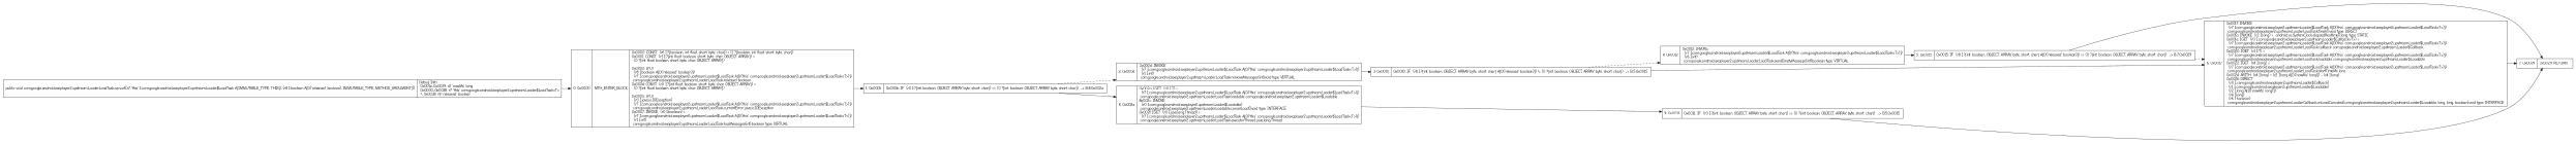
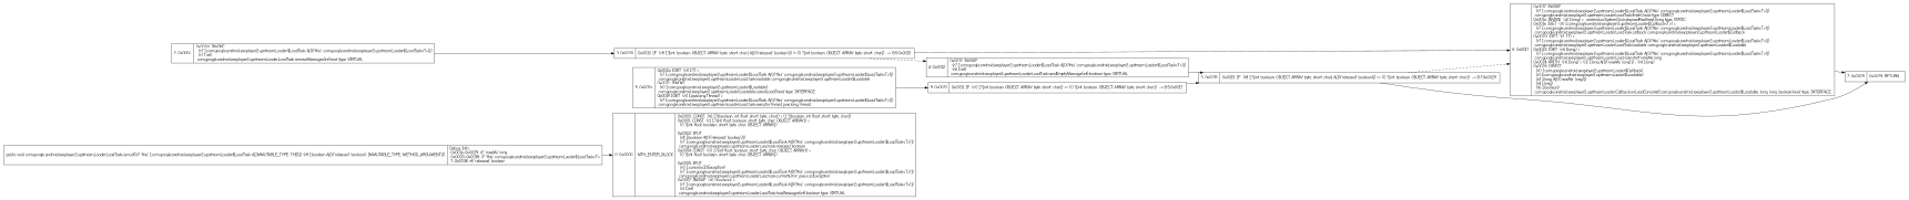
  digraph {
    fontname="Comic Neue"
    rankdir=LR
    node [fontname="Comic Neue" shape=record]
    edge [fontname="Comic Neue"]
-   n1 [label="{0\:\ 0x0000|MTH_ENTER_BLOCK\l|0x0000: CONST  (r6 I:?[boolean, int, float, short, byte, char]) = (1 ?[boolean, int, float, short, byte, char]) \l0x0001: CONST  (r1 I:?[int, float, boolean, short, byte, char, OBJECT, ARRAY]) = \l  (0 ?[int, float, boolean, short, byte, char, OBJECT, ARRAY])\l \l0x0002: IPUT  \l  (r8 I:boolean A[D('released' boolean)])\l  (r7 I:com.google.android.exoplayer2.upstream.Loader$LoadTask A[D('this' com.google.android.exoplayer2.upstream.Loader$LoadTask\<T\>)])\l com.google.android.exoplayer2.upstream.Loader.LoadTask.released boolean \l0x0004: CONST  (r0 I:?[int, float, boolean, short, byte, char, OBJECT, ARRAY]) = \l  (0 ?[int, float, boolean, short, byte, char, OBJECT, ARRAY])\l \l0x0005: IPUT  \l  (r0 I:java.io.IOException)\l  (r7 I:com.google.android.exoplayer2.upstream.Loader$LoadTask A[D('this' com.google.android.exoplayer2.upstream.Loader$LoadTask\<T\>)])\l com.google.android.exoplayer2.upstream.Loader.LoadTask.currentError java.io.IOException \l0x0007: INVOKE  (r0 I:boolean) = \l  (r7 I:com.google.android.exoplayer2.upstream.Loader$LoadTask A[D('this' com.google.android.exoplayer2.upstream.Loader$LoadTask\<T\>)])\l  (r1 I:int)\l com.google.android.exoplayer2.upstream.Loader.LoadTask.hasMessages(int):boolean type: VIRTUAL \l}"]
-   n2 [label="{1\:\ 0x000b|0x000b: IF  (r0 I:?[int, boolean, OBJECT, ARRAY, byte, short, char]) == (0 ?[int, boolean, OBJECT, ARRAY, byte, short, char])  \-\> B:8:0x002a \l}"]
+   n1 [label="{0\:\ 0x0000|MTH_ENTER_BLOCK\l|0x0000: CONST  (r6 I:?[boolean, int, float, short, byte, char]) = (1 ?[boolean, int, float, short, byte, char]) \l0x0001: CONST  (r1 I:?[int, float, boolean, short, byte, char, OBJECT, ARRAY]) = \l  (0 ?[int, float, boolean, short, byte, char, OBJECT, ARRAY])\l \l0x0002: IPUT  \l  (r8 I:boolean A[D('released' boolean)])\l  (r7 I:com.google.android.exoplayer2.upstream.Loader$LoadTask A[D('this' com.google.android.exoplayer2.upstream.Loader$LoadTask\<T\>)])\l com.google.android.exoplayer2.upstream.Loader.LoadTask.released boolean \l0x0004: CONST  (r0 I:?[int, float, boolean, short, byte, char, OBJECT, ARRAY]) = \l  (0 ?[int, float, boolean, short, byte, char, OBJECT, ARRAY])\l \l0x0005: IPUT  \l  (r0 I:cancel.io.IOException)\l  (r7 I:com.google.android.exoplayer2.upstream.Loader$LoadTask A[D('this' com.google.android.exoplayer2.upstream.Loader$LoadTask\<T\>)])\l com.google.android.exoplayer2.upstream.Loader.LoadTask.currentError java.io.IOException \l0x0007: INVOKE  (r0 I:boolean) = \l  (r7 I:com.google.android.exoplayer2.upstream.Loader$LoadTask A[D('this' com.google.android.exoplayer2.upstream.Loader$LoadTask\<T\>)])\l  (r1 I:int)\l com.google.android.exoplayer2.upstream.Loader.LoadTask.hasMessages(int):boolean type: VIRTUAL \l}"]
    n3 [label="{2\:\ 0x000d|0x000d: INVOKE  \l  (r7 I:com.google.android.exoplayer2.upstream.Loader$LoadTask A[D('this' com.google.android.exoplayer2.upstream.Loader$LoadTask\<T\>)])\l  (r1 I:int)\l com.google.android.exoplayer2.upstream.Loader.LoadTask.removeMessages(int):void type: VIRTUAL \l}"]
-   n4 [label="{8\:\ 0x002a|0x002a: IGET  (r0 I:T) = \l  (r7 I:com.google.android.exoplayer2.upstream.Loader$LoadTask A[D('this' com.google.android.exoplayer2.upstream.Loader$LoadTask\<T\>)])\l com.google.android.exoplayer2.upstream.Loader.LoadTask.loadable com.google.android.exoplayer2.upstream.Loader$Loadable \l8x002c: INVOKE  \l  (r0 I:com.google.android.exoplayer2.upstream.Loader$Loadable)\l com.google.android.exoplayer2.upstream.Loader.Loadable.cancelLoad():void type: INTERFACE \l0x002f: IGET  (r0 I:java.lang.Thread) = \l  (r7 I:com.google.android.exoplayer2.upstream.Loader$LoadTask A[D('this' com.google.android.exoplayer2.upstream.Loader$LoadTask\<T\>)])\l com.google.android.exoplayer2.upstream.Loader.LoadTask.executorThread java.lang.Thread \l}"]
+   n4 [label="{8\:\ 0x002a|0x002a: IGET  (r0 I:T) = \l  (r7 I:com.google.android.exoplayer2.upstream.Loader$LoadTask A[D('this' com.google.android.exoplayer2.upstream.Loader$LoadTask\<T\>)])\l com.google.android.exoplayer2.upstream.Loader.LoadTask.loadable com.google.android.exoplayer2.upstream.Loader$Loadable \l0x002c: INVOKE  \l  (r0 I:com.google.android.exoplayer2.upstream.Loader$Loadable)\l com.google.android.exoplayer2.upstream.Loader.Loadable.cancelLoad():void type: INTERFACE \l0x002f: IGET  (r0 I:java.lang.Thread) = \l  (r7 I:com.google.android.exoplayer2.upstream.Loader$LoadTask A[D('this' com.google.android.exoplayer2.upstream.Loader$LoadTask\<T\>)])\l com.google.android.exoplayer2.upstream.Loader.LoadTask.executorThread java.lang.Thread \l}"]
    n5 [label="{3\:\ 0x0010|0x0010: IF  (r8 I:?[int, boolean, OBJECT, ARRAY, byte, short, char] A[D('released' boolean)]) != (0 ?[int, boolean, OBJECT, ARRAY, byte, short, char])  \-\> B:5:0x0015 \l}"]
    n6 [label="{9\:\ 0x0031|0x0031: IF  (r0 I:?[int, boolean, OBJECT, ARRAY, byte, short, char]) == (0 ?[int, boolean, OBJECT, ARRAY, byte, short, char])  \-\> B:5:0x0015 \l}"]
    n7 [label="{4\:\ 0x0012|0x0012: INVOKE  \l  (r7 I:com.google.android.exoplayer2.upstream.Loader$LoadTask A[D('this' com.google.android.exoplayer2.upstream.Loader$LoadTask\<T\>)])\l  (r6 I:int)\l com.google.android.exoplayer2.upstream.Loader.LoadTask.sendEmptyMessage(int):boolean type: VIRTUAL \l}"]
    n8 [label="{6\:\ 0x0017|0x0017: INVOKE  \l  (r7 I:com.google.android.exoplayer2.upstream.Loader$LoadTask A[D('this' com.google.android.exoplayer2.upstream.Loader$LoadTask\<T\>)])\l com.google.android.exoplayer2.upstream.Loader.LoadTask.finish():void type: DIRECT \l0x001a: INVOKE  (r2 I:long) =  android.os.SystemClock.elapsedRealtime():long type: STATIC \l0x001e: IGET  (r0 I:com.google.android.exoplayer2.upstream.Loader$Callback\<T\>) = \l  (r7 I:com.google.android.exoplayer2.upstream.Loader$LoadTask A[D('this' com.google.android.exoplayer2.upstream.Loader$LoadTask\<T\>)])\l com.google.android.exoplayer2.upstream.Loader.LoadTask.callback com.google.android.exoplayer2.upstream.Loader$Callback \l0x0020: IGET  (r1 I:T) = \l  (r7 I:com.google.android.exoplayer2.upstream.Loader$LoadTask A[D('this' com.google.android.exoplayer2.upstream.Loader$LoadTask\<T\>)])\l com.google.android.exoplayer2.upstream.Loader.LoadTask.loadable com.google.android.exoplayer2.upstream.Loader$Loadable \l0x0022: IGET  (r4 I:long) = \l  (r7 I:com.google.android.exoplayer2.upstream.Loader$LoadTask A[D('this' com.google.android.exoplayer2.upstream.Loader$LoadTask\<T\>)])\l com.google.android.exoplayer2.upstream.Loader.LoadTask.startTimeMs long \l0x0024: ARITH  (r4 I:long) = (r2 I:long A[D('nowMs' long)]) \- (r4 I:long) \l0x0026: DIRECT  \l  (r0 I:com.google.android.exoplayer2.upstream.Loader$Callback)\l  (r1 I:com.google.android.exoplayer2.upstream.Loader$Loadable)\l  (r2 I:long A[D('nowMs' long)])\l  (r4 I:long)\l  (r6 I:boolean)\l com.google.android.exoplayer2.upstream.Loader.Callback.onLoadCanceled(com.google.android.exoplayer2.upstream.Loader$Loadable, long, long, boolean):void type: INTERFACE \l}"]
    n9 [label="{5\:\ 0x0015|0x0015: IF  (r8 I:?[int, boolean, OBJECT, ARRAY, byte, short, char] A[D('released' boolean)]) == (0 ?[int, boolean, OBJECT, ARRAY, byte, short, char])  \-\> B:7:0x0029 \l}"]
    n10 [label="{7\:\ 0x0029|0x0029: RETURN   \l}"]
    n11 [label="{public void com.google.android.exoplayer2.upstream.Loader.LoadTask.cancel((r7 'this' I:com.google.android.exoplayer2.upstream.Loader$LoadTask A[IMMUTABLE_TYPE, THIS]), (r8 I:boolean A[D('released' boolean), IMMUTABLE_TYPE, METHOD_ARGUMENT]))  | Debug Info:\l  0x001e\-0x0029: r2 'nowMs' long\l  0x0000\-0x0038: r7 'this' com.google.android.exoplayer2.upstream.Loader$LoadTask\<T\>\l  ?\-0x0038: r8 'released' boolean\l}"]
-   n1 -> n2
-   n2 -> n3 [style=dashed]
-   n2 -> n4
    n3 -> n5
    n4 -> n6
    n5 -> n7 [style=dashed]
    n5 -> n8
-   n6 -> n10
+   n6 -> n9
    n7 -> n9
    n8 -> n10
    n9 -> n8 [style=dashed]
    n9 -> n10
    n11 -> n1
  }
